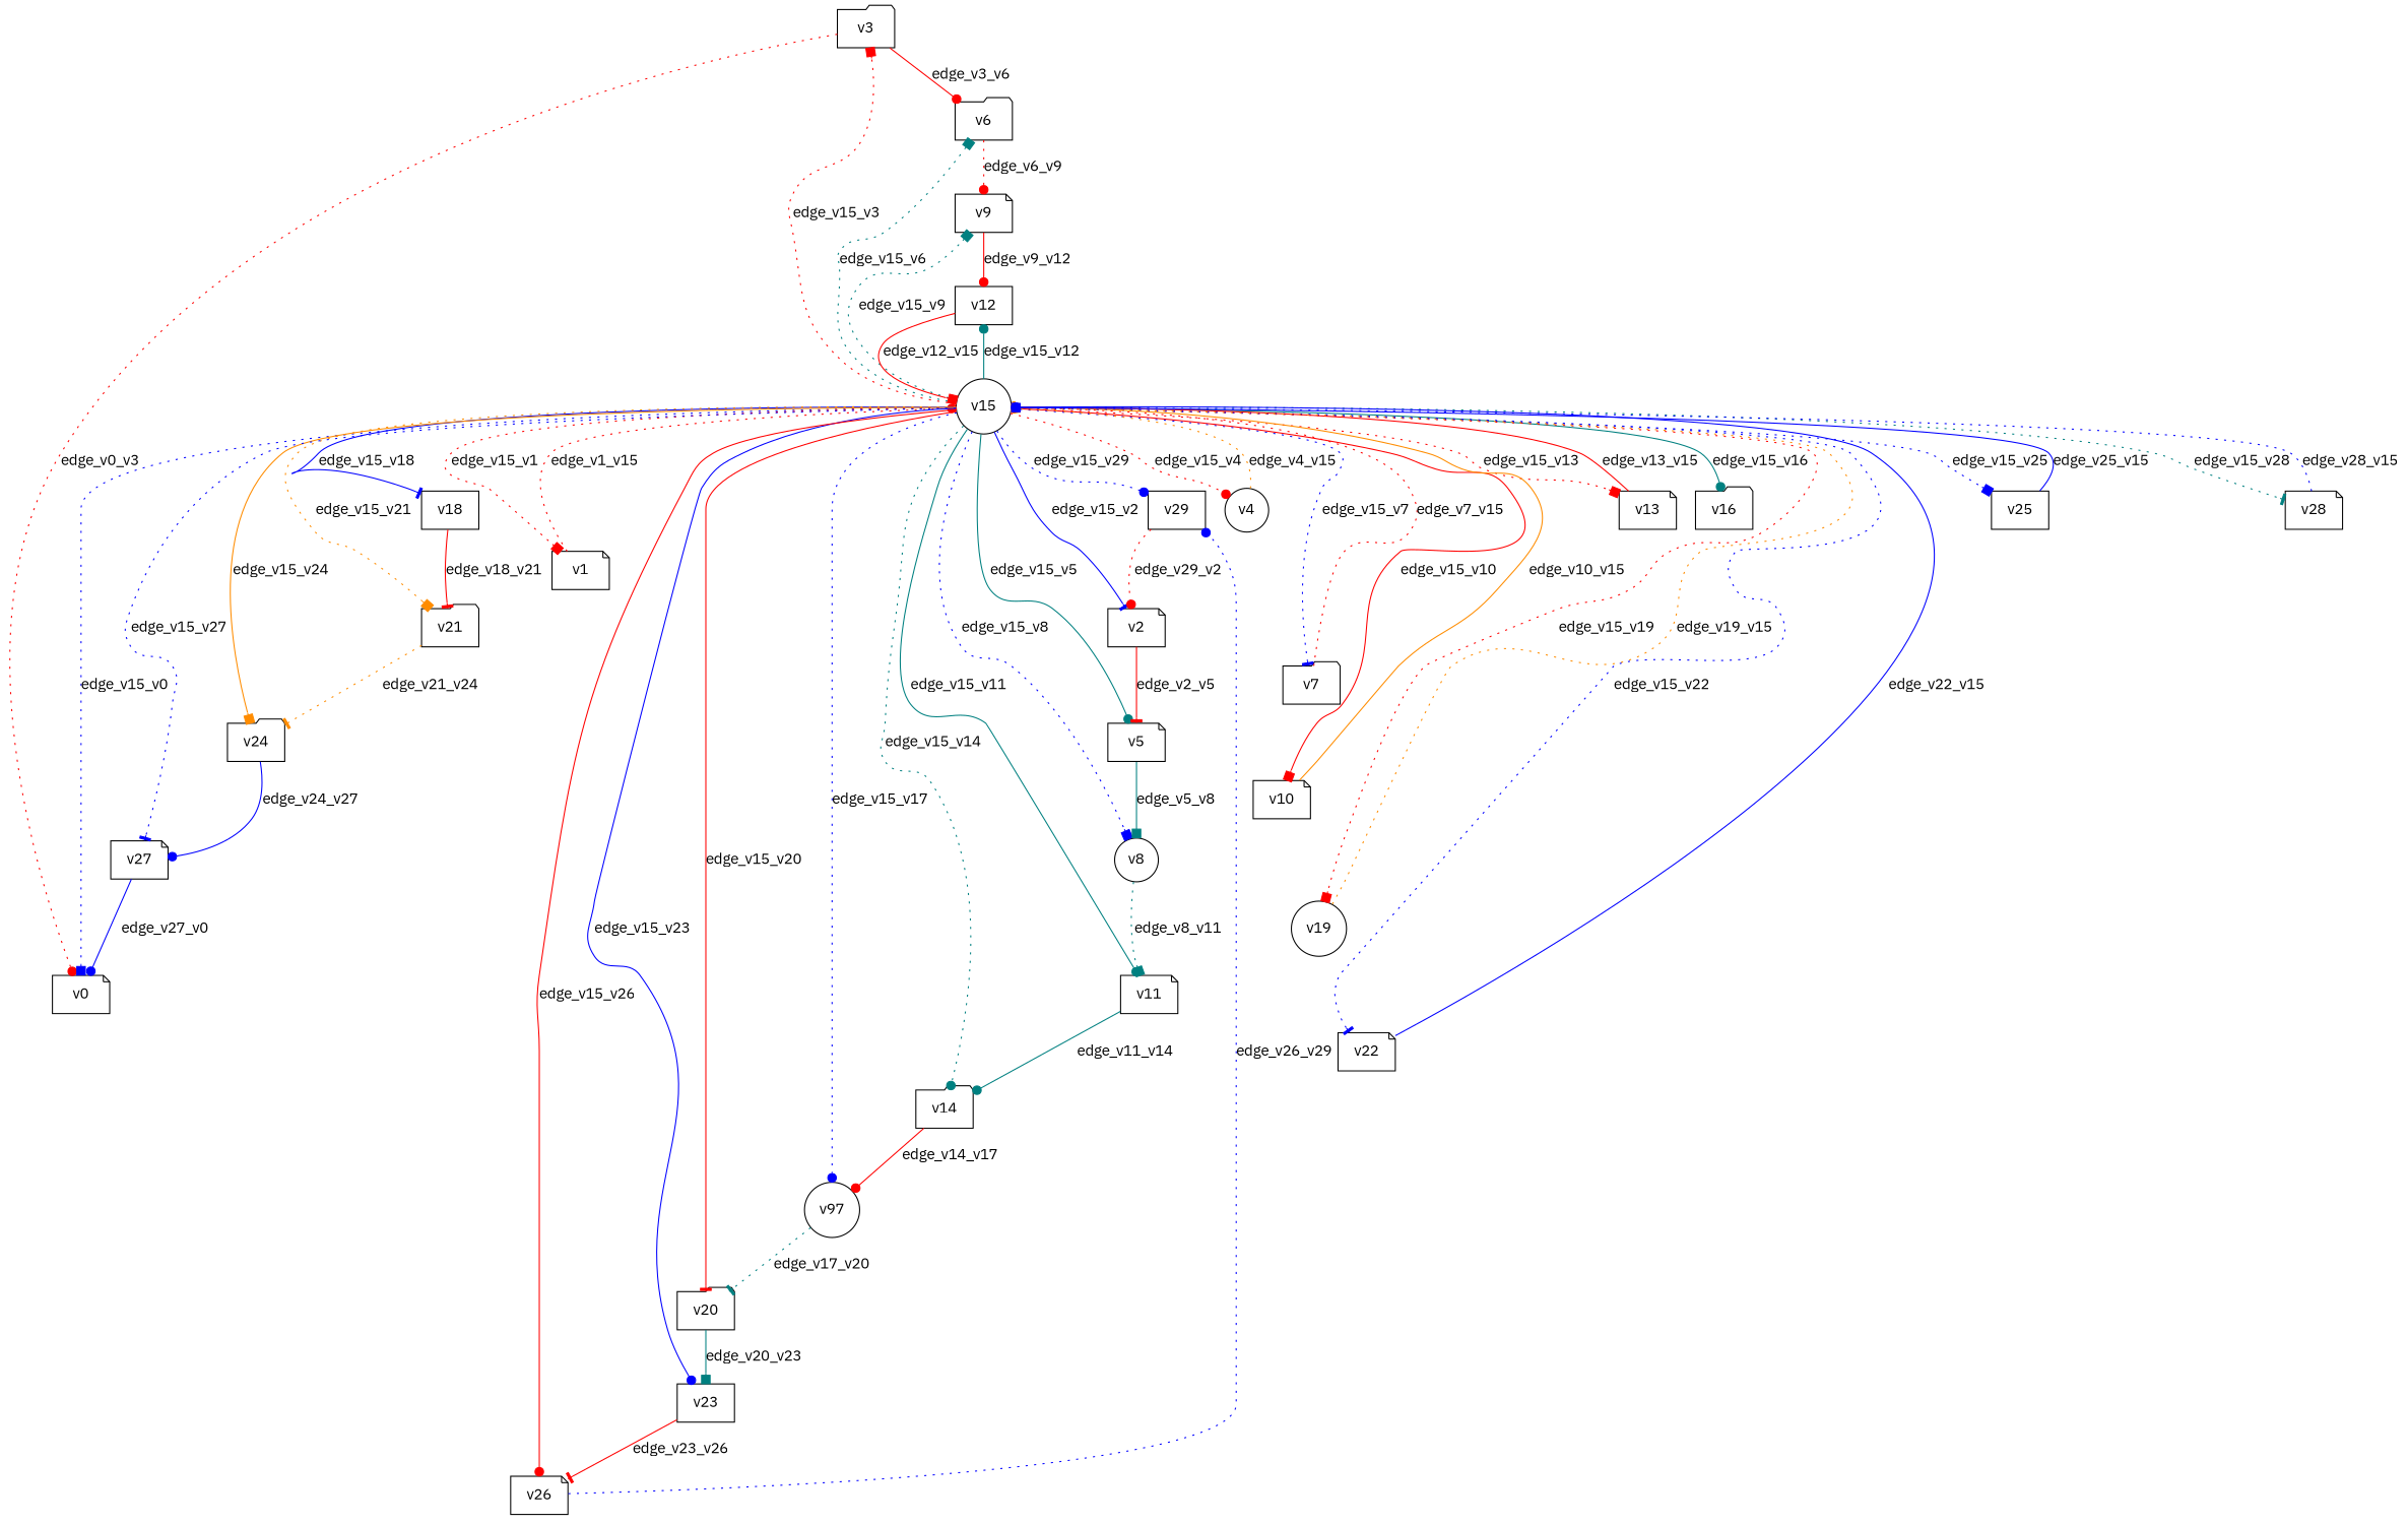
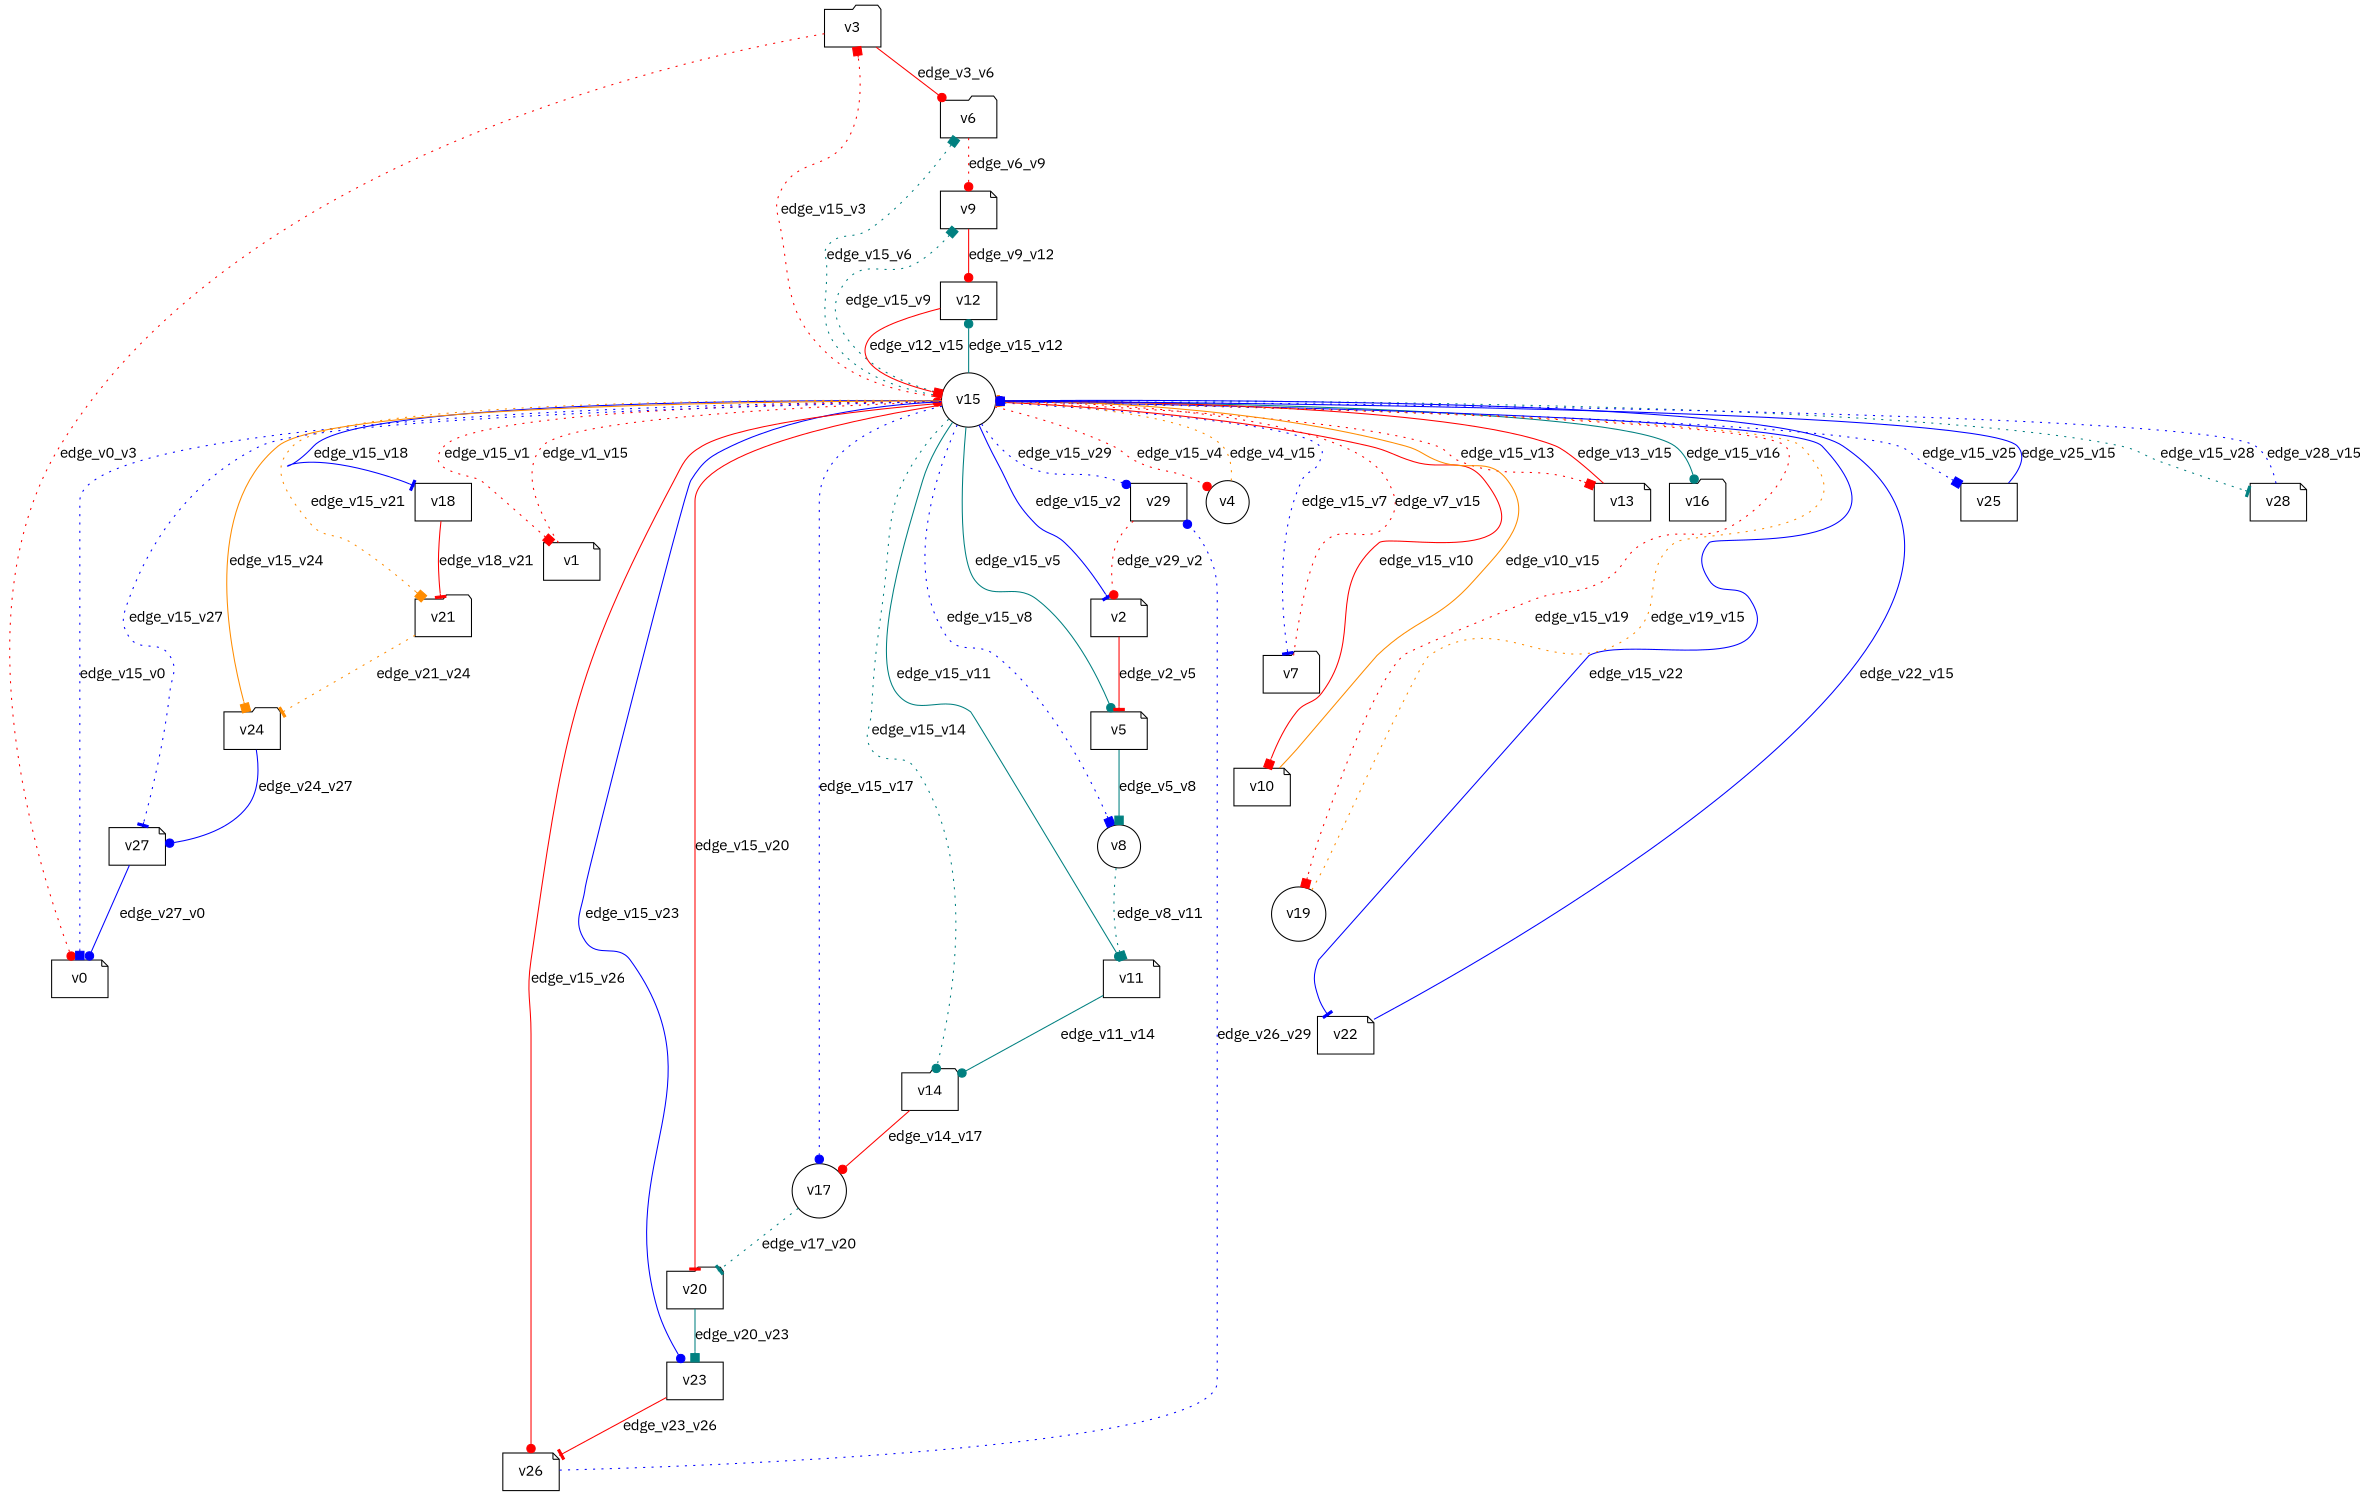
  digraph {
    fontname="IBM Plex Sans"
    node [fontname="IBM Plex Sans" player=0 shape=note]
    edge [arrowhead=dot color=red discount=0.095 fontname="IBM Plex Sans" style=dotted weight=-3.83]
    v3 [player=1 shape=folder]
    v0
    v6 [shape=folder]
    v1 [player=1]
    v15 [shape=circle]
    v2
    v5 [player=1]
    v4 [shape=circle]
    v8 [shape=circle]
    v9 [player=1]
    v7 [player=1 shape=folder]
    v11 [player=1]
    v12 [shape=box]
    v10
    v14 [shape=folder]
    v13 [player=1]
-   v17 [player=1 shape=circle label=v97]
+   v17 [player=1 shape=circle]
    v16 [shape=folder]
    v18 [shape=box]
    v19 [player=1 shape=circle]
    v20 [shape=folder]
    v21 [player=1 shape=folder]
    v22
    v23 [player=1 shape=box]
    v24 [shape=folder]
    v25 [player=1 shape=box]
    v26
    v27 [player=1]
    v28
    v29 [player=1 shape=box]
    v3 -> v0 [label=edge_v0_v3 weight=-1.78]
    v3 -> v6 [label=edge_v3_v6 style=solid weight=-2.18]
    v6 -> v9 [label=edge_v6_v9 weight=2.79]
    v1 -> v15 [label=edge_v1_v15 weight=0.47]
    v15 -> v3 [arrowhead=box label=edge_v15_v3 weight=-1.75]
    v15 -> v0 [arrowhead=box color=blue label=edge_v15_v0 weight=8.12]
    v15 -> v6 [arrowhead=box color=teal label=edge_v15_v6 weight=-2.82]
    v15 -> v1 [arrowhead=box label=edge_v15_v1 weight=-1.10]
    v15 -> v2 [arrowhead=tee color=blue label=edge_v15_v2 style=solid weight=2.02]
    v15 -> v5 [color=teal label=edge_v15_v5 style=solid weight=1.23]
    v15 -> v4 [label=edge_v15_v4 weight=7.47]
    v15 -> v8 [arrowhead=box color=blue label=edge_v15_v8 weight=-1.12]
    v15 -> v9 [arrowhead=box color=teal label=edge_v15_v9 weight=-5.92]
    v15 -> v7 [arrowhead=tee color=blue label=edge_v15_v7]
    v15 -> v11 [color=teal label=edge_v15_v11 style=solid weight=-2.56]
    v15 -> v12 [color=teal label=edge_v15_v12 style=solid weight=7.12]
    v15 -> v10 [arrowhead=box label=edge_v15_v10 style=solid]
    v15 -> v14 [color=teal label=edge_v15_v14 weight=1.82]
    v15 -> v13 [arrowhead=box label=edge_v15_v13 weight=6.51]
    v15 -> v17 [color=blue label=edge_v15_v17 weight=8.88]
    v15 -> v16 [color=teal label=edge_v15_v16 style=solid weight=6.32]
    v15 -> v18 [arrowhead=tee color=blue label=edge_v15_v18 style=solid weight=-2.50]
    v15 -> v19 [arrowhead=box label=edge_v15_v19 weight=-2.78]
    v15 -> v20 [arrowhead=tee label=edge_v15_v20 style=solid weight=6.89]
    v15 -> v21 [arrowhead=box color=darkorange label=edge_v15_v21 weight=-1.20]
-   v15 -> v22 [arrowhead=tee color=blue label=edge_v15_v22 weight=-4.40]
+   v15 -> v22 [arrowhead=tee color=blue label=edge_v15_v22 style=solid weight=-4.40]
    v15 -> v23 [color=blue label=edge_v15_v23 style=solid weight=-5.87]
    v15 -> v24 [arrowhead=box color=darkorange label=edge_v15_v24 style=solid weight=8.44]
    v15 -> v25 [arrowhead=box color=blue label=edge_v15_v25 weight=1.24]
    v15 -> v26 [label=edge_v15_v26 style=solid weight=3.26]
    v15 -> v27 [arrowhead=tee color=blue label=edge_v15_v27 weight=0.24]
    v15 -> v28 [arrowhead=tee color=teal label=edge_v15_v28 weight=0.06]
    v15 -> v29 [color=blue label=edge_v15_v29 weight=-5.01]
    v2 -> v5 [arrowhead=tee label=edge_v2_v5 style=solid weight=4.66]
    v5 -> v8 [arrowhead=box color=teal label=edge_v5_v8 style=solid weight=1.85]
    v4 -> v15 [color=darkorange label=edge_v4_v15 weight=5.67]
    v8 -> v11 [arrowhead=box color=teal label=edge_v8_v11 weight=-2.08]
    v9 -> v12 [label=edge_v9_v12 style=solid weight=2.74]
    v7 -> v15 [arrowhead=tee label=edge_v7_v15 weight=-6.61]
    v11 -> v14 [color=teal label=edge_v11_v14 style=solid weight=-2.45]
    v12 -> v15 [arrowhead=box label=edge_v12_v15 style=solid weight=5.85]
    v10 -> v15 [arrowhead=tee color=darkorange label=edge_v10_v15 style=solid weight=-2.50]
    v14 -> v17 [label=edge_v14_v17 style=solid weight=-2.35]
    v13 -> v15 [label=edge_v13_v15 style=solid weight=5.73]
    v17 -> v20 [arrowhead=tee color=teal label=edge_v17_v20 weight=3.31]
    v18 -> v21 [arrowhead=tee label=edge_v18_v21 style=solid weight=5.31]
    v19 -> v15 [arrowhead=box color=darkorange label=edge_v19_v15 weight=-4.23]
    v20 -> v23 [arrowhead=box color=teal label=edge_v20_v23 style=solid weight=1.35]
    v21 -> v24 [arrowhead=tee color=darkorange label=edge_v21_v24 weight=-0.84]
    v22 -> v15 [color=blue label=edge_v22_v15 style=solid weight=-5.30]
    v23 -> v26 [arrowhead=tee label=edge_v23_v26 style=solid weight=-1.94]
    v24 -> v27 [color=blue label=edge_v24_v27 style=solid weight=-2.24]
    v25 -> v15 [color=blue label=edge_v25_v15 style=solid weight=1.35]
    v26 -> v29 [color=blue label=edge_v26_v29 weight=1.91]
    v27 -> v0 [color=blue label=edge_v27_v0 style=solid weight=5.26]
    v28 -> v15 [arrowhead=box color=blue label=edge_v28_v15 weight=2.89]
    v29 -> v2 [label=edge_v29_v2 weight=1.33]
  }
